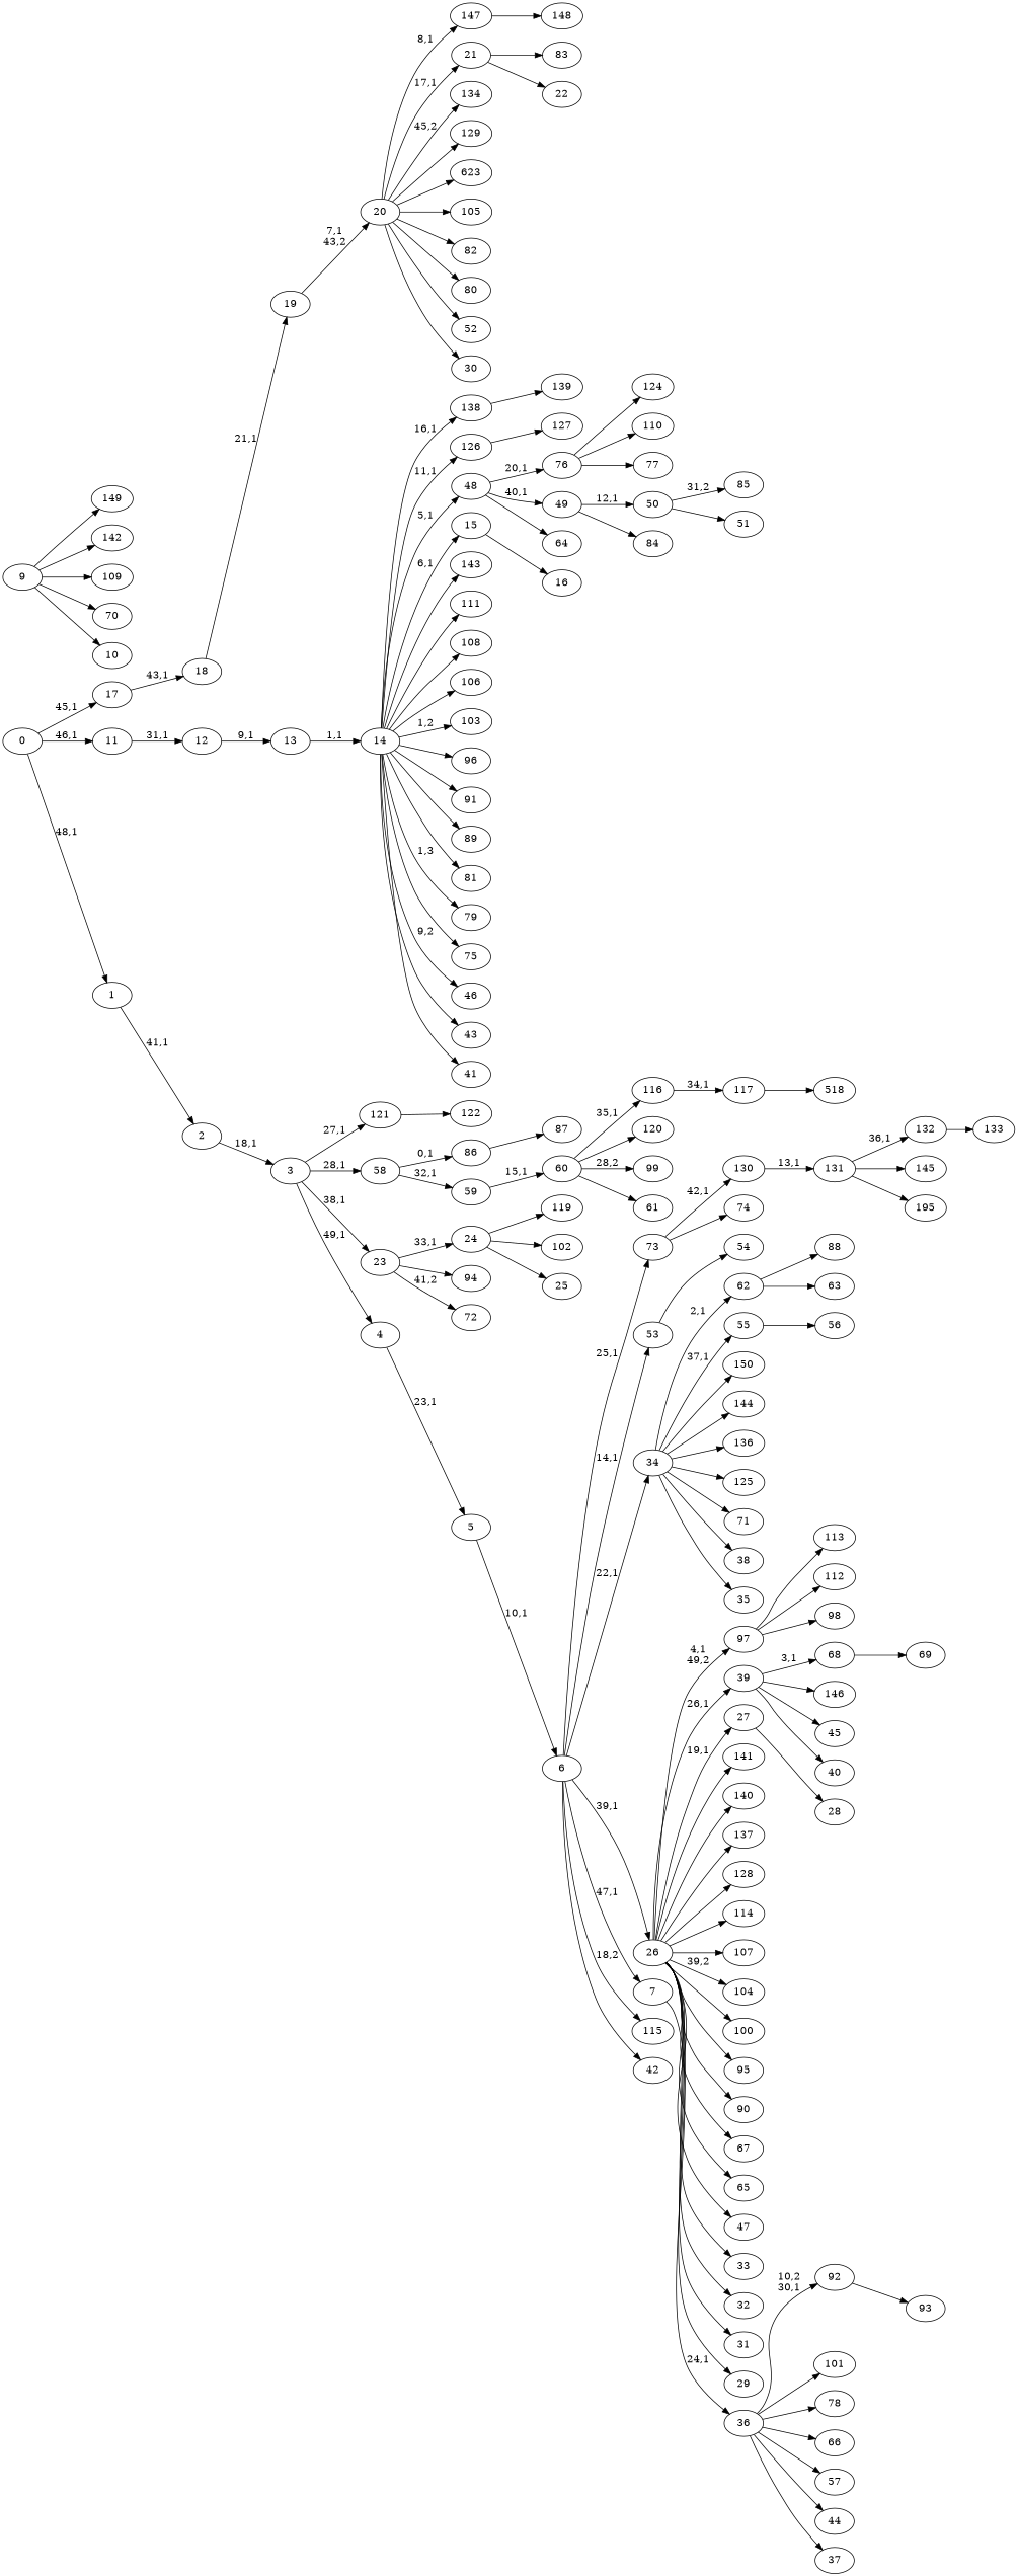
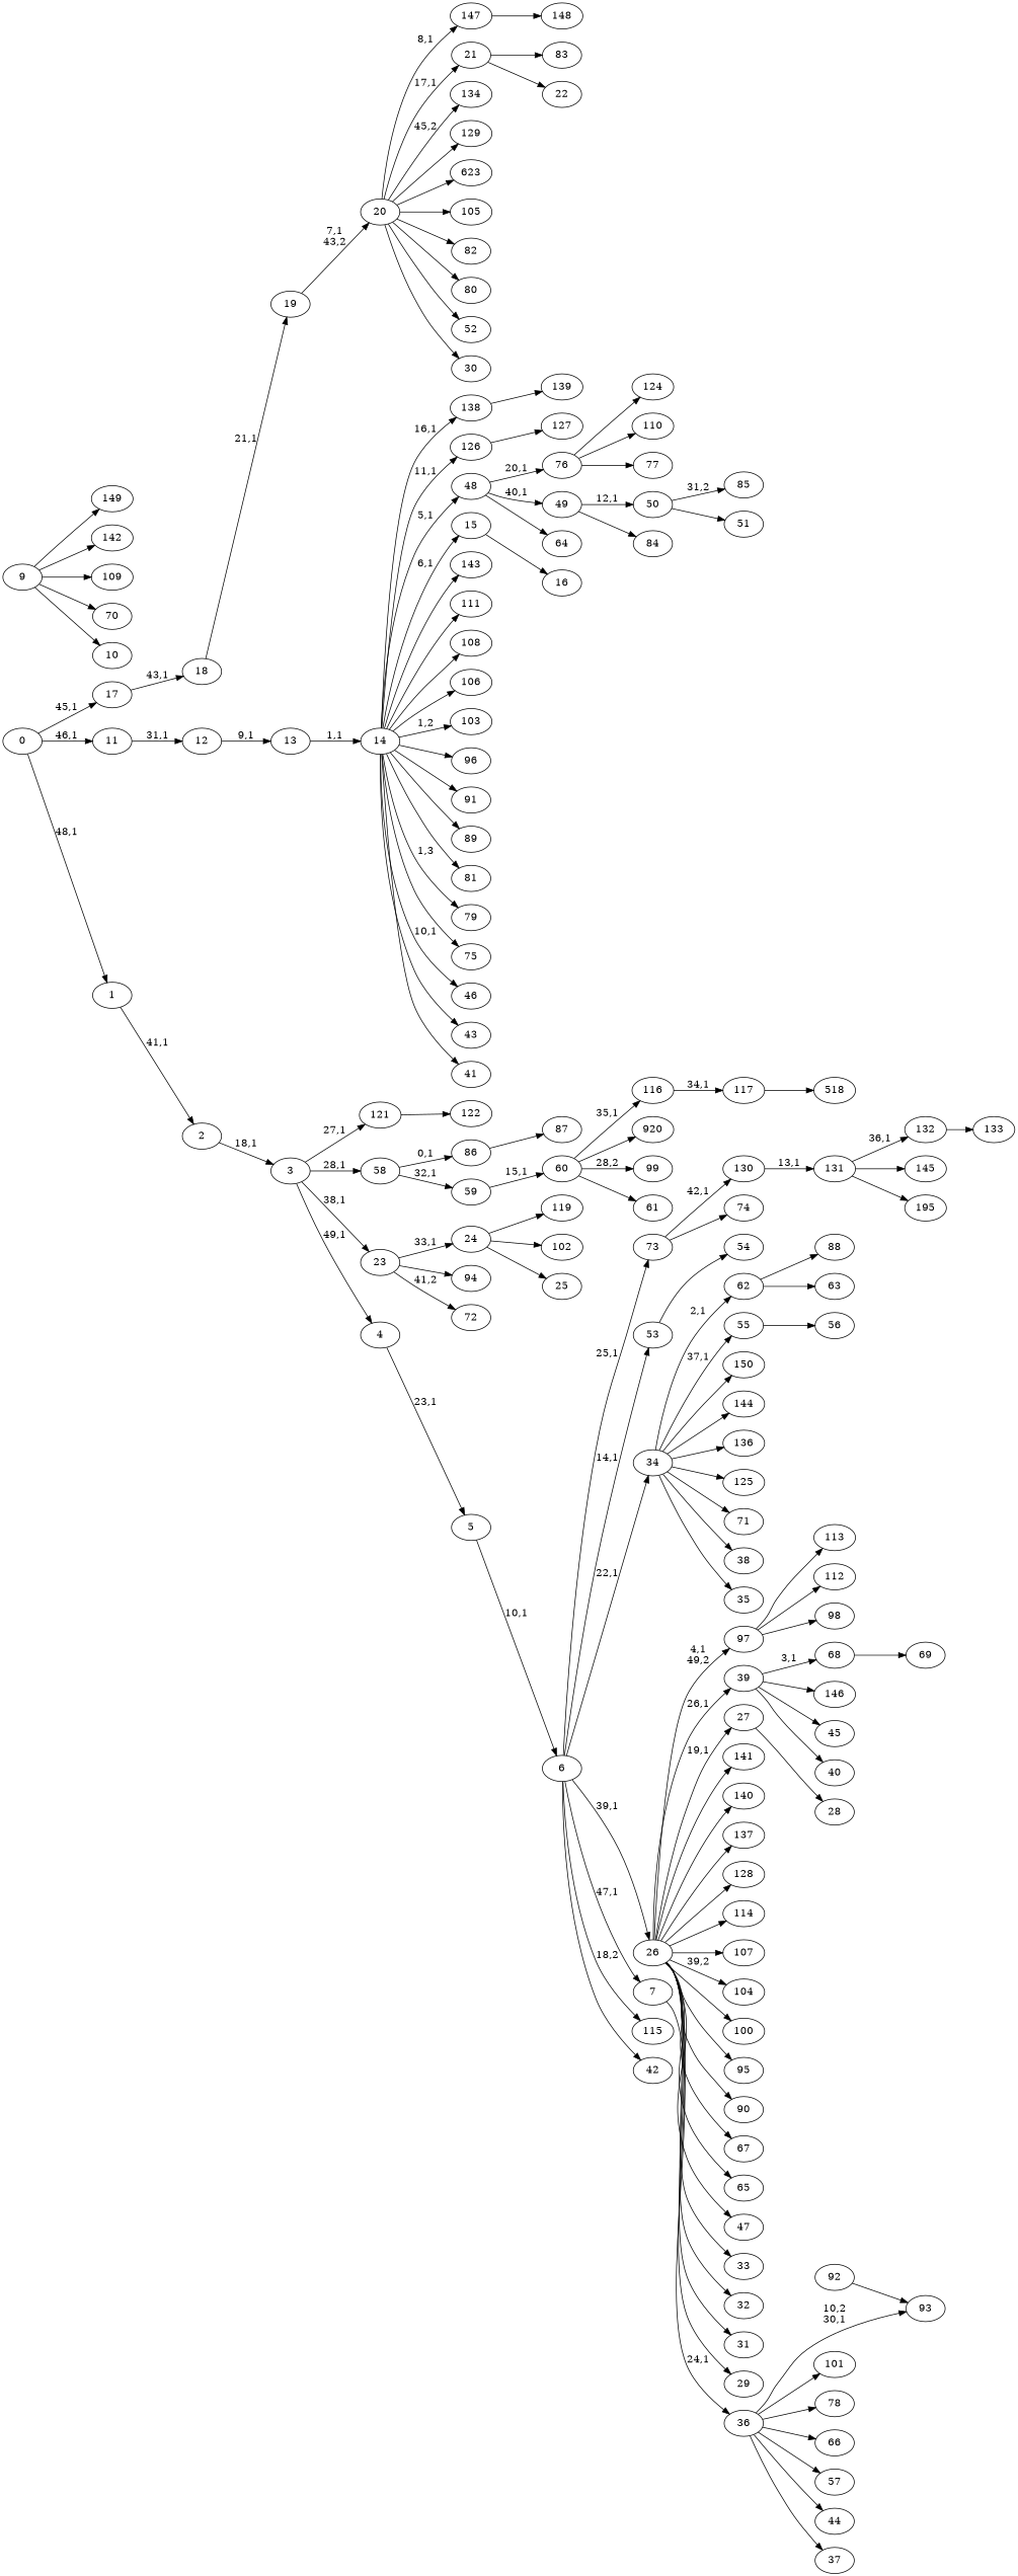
  digraph {
    rankdir=LR
    147
    148
    138
    139
    132
    133
    131
    145
    n9 [label=195]
    130
    126
    127
    121
    122
    n15 [label=518]
    117
    116
    97
    113
    112
    98
    92
    93
    86
    87
    76
    124
    110
    77
    73
    74
    68
    69
    62
    88
    63
    60
-   120
+   120 [label=920]
    99
    61
    59
    58
    55
    56
    53
    54
    50
    85
    51
    49
    84
    48
    64
    39
    146
    45
    40
    36
    101
    78
    66
    57
    44
    37
    34
    150
    144
    136
    125
    71
    38
    35
    27
    28
    26
    141
    140
    137
    128
    114
    107
    104
    100
    95
    90
    67
    65
    47
    33
    32
    31
    29
    24
    119
    102
    25
    23
    94
    72
    21
    83
    22
    20
    134
    129
    n106 [label=623]
    105
    82
    80
    52
    30
    19
    18
    17
    15
    16
    14
    143
    111
    108
    106
    103
    96
    91
    89
    81
    79
    75
    46
    43
    41
    13
    12
    11
    9
    149
    142
    109
    70
    10
    7
    6
    115
    42
    5
    4
    3
    2
    1
    0
    147 -> 148
    138 -> 139
    132 -> 133
    131 -> 132 [label="36,1"]
    131 -> 145
    131 -> n9
    130 -> 131 [label="13,1"]
    126 -> 127
    121 -> 122
    117 -> n15
    116 -> 117 [label="34,1"]
    97 -> 113
    97 -> 112
    97 -> 98
    92 -> 93
    86 -> 87
    76 -> 124
    76 -> 110
    76 -> 77
    73 -> 130 [label="42,1"]
    73 -> 74
    68 -> 69
    62 -> 88
    62 -> 63
    60 -> 116 [label="35,1"]
    60 -> 120
    60 -> 99 [label="28,2"]
    60 -> 61
    59 -> 60 [label="15,1"]
    58 -> 86 [label="0,1"]
    58 -> 59 [label="32,1"]
    55 -> 56
    53 -> 54
    50 -> 85 [label="31,2"]
    50 -> 51
    49 -> 50 [label="12,1"]
    49 -> 84
    48 -> 76 [label="20,1"]
    48 -> 49 [label="40,1"]
    48 -> 64
    39 -> 68 [label="3,1"]
    39 -> 146
    39 -> 45
    39 -> 40
-   36 -> 92 [label="10,2\n30,1"]
+   36 -> 93 [label="10,2\n30,1"]
    36 -> 101
    36 -> 78
    36 -> 66
    36 -> 57
    36 -> 44
    36 -> 37
    34 -> 62 [label="2,1"]
    34 -> 55 [label="37,1"]
    34 -> 150
    34 -> 144
    34 -> 136
    34 -> 125
    34 -> 71
    34 -> 38
    34 -> 35
    27 -> 28
    26 -> 97 [label="4,1\n49,2"]
    26 -> 39 [label="26,1"]
    26 -> 27 [label="19,1"]
    26 -> 141
    26 -> 140
    26 -> 137
    26 -> 128
    26 -> 114
    26 -> 107
    26 -> 104 [label="39,2"]
    26 -> 100
    26 -> 95
    26 -> 90
    26 -> 67
    26 -> 65
    26 -> 47
    26 -> 33
    26 -> 32
    26 -> 31
    26 -> 29
    24 -> 119
    24 -> 102
    24 -> 25
    23 -> 24 [label="33,1"]
    23 -> 94
    23 -> 72 [label="41,2"]
    21 -> 83
    21 -> 22
    20 -> 147 [label="8,1"]
    20 -> 21 [label="17,1"]
    20 -> 134 [label="45,2"]
    20 -> 129
    20 -> n106
    20 -> 105
    20 -> 82
    20 -> 80
    20 -> 52
    20 -> 30
    19 -> 20 [label="7,1\n43,2"]
    18 -> 19 [label="21,1"]
    17 -> 18 [label="43,1"]
    15 -> 16
    14 -> 138 [label="16,1"]
    14 -> 126 [label="11,1"]
    14 -> 48 [label="5,1"]
    14 -> 15 [label="6,1"]
    14 -> 143
    14 -> 111
    14 -> 108
    14 -> 106
    14 -> 103 [label="1,2"]
    14 -> 96
    14 -> 91
    14 -> 89
    14 -> 81
    14 -> 79 [label="1,3"]
    14 -> 75
-   14 -> 46 [label="9,2"]
+   14 -> 46 [label="10,1"]
    14 -> 43
    14 -> 41
    13 -> 14 [label="1,1"]
    12 -> 13 [label="9,1"]
    11 -> 12 [label="31,1"]
    9 -> 149
    9 -> 142
    9 -> 109
    9 -> 70
    9 -> 10
    7 -> 36 [label="24,1"]
    6 -> 73 [label="25,1"]
    6 -> 53 [label="14,1"]
    6 -> 34 [label="22,1"]
    6 -> 26 [label="39,1"]
    6 -> 7 [label="47,1"]
    6 -> 115 [label="18,2"]
    6 -> 42
    5 -> 6 [label="10,1"]
    4 -> 5 [label="23,1"]
    3 -> 121 [label="27,1"]
    3 -> 58 [label="28,1"]
    3 -> 23 [label="38,1"]
    3 -> 4 [label="49,1"]
    2 -> 3 [label="18,1"]
    1 -> 2 [label="41,1"]
    0 -> 17 [label="45,1"]
    0 -> 11 [label="46,1"]
    0 -> 1 [label="48,1"]
  }
